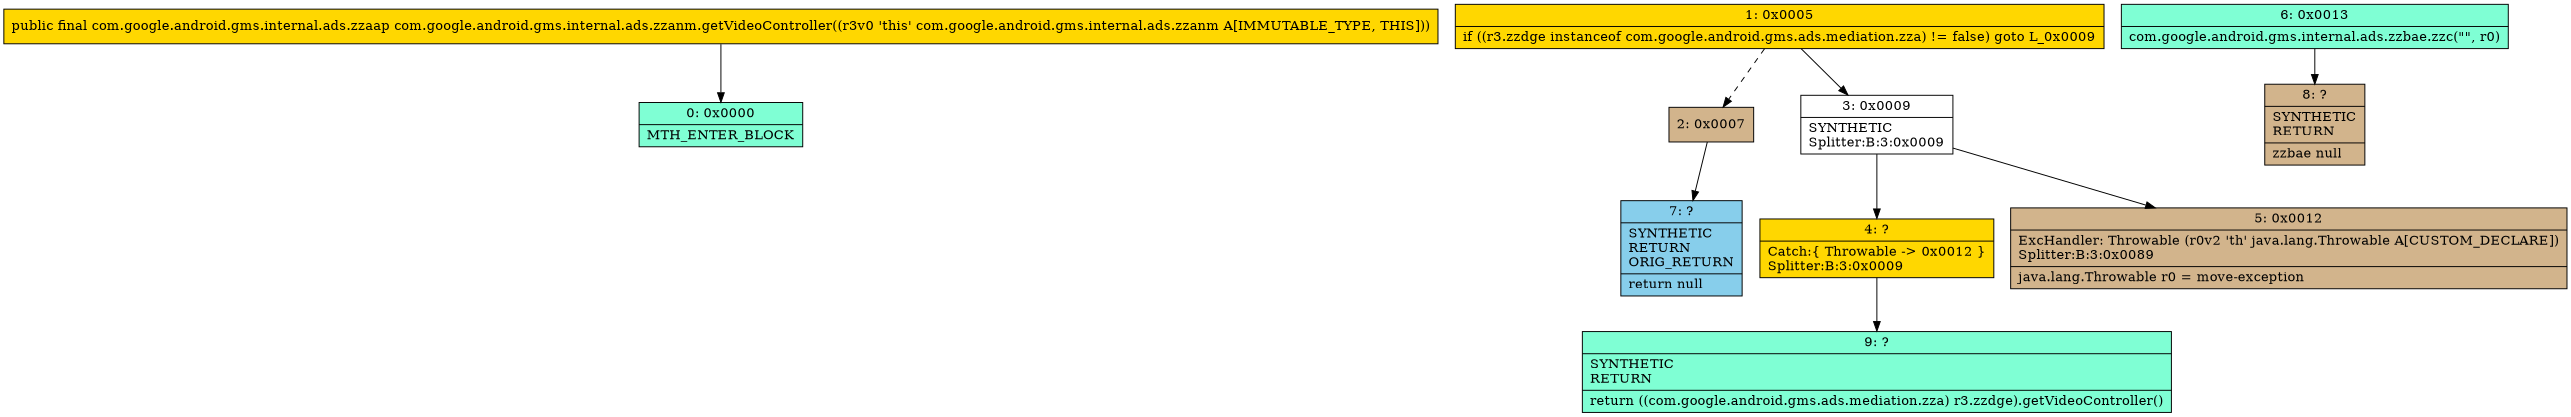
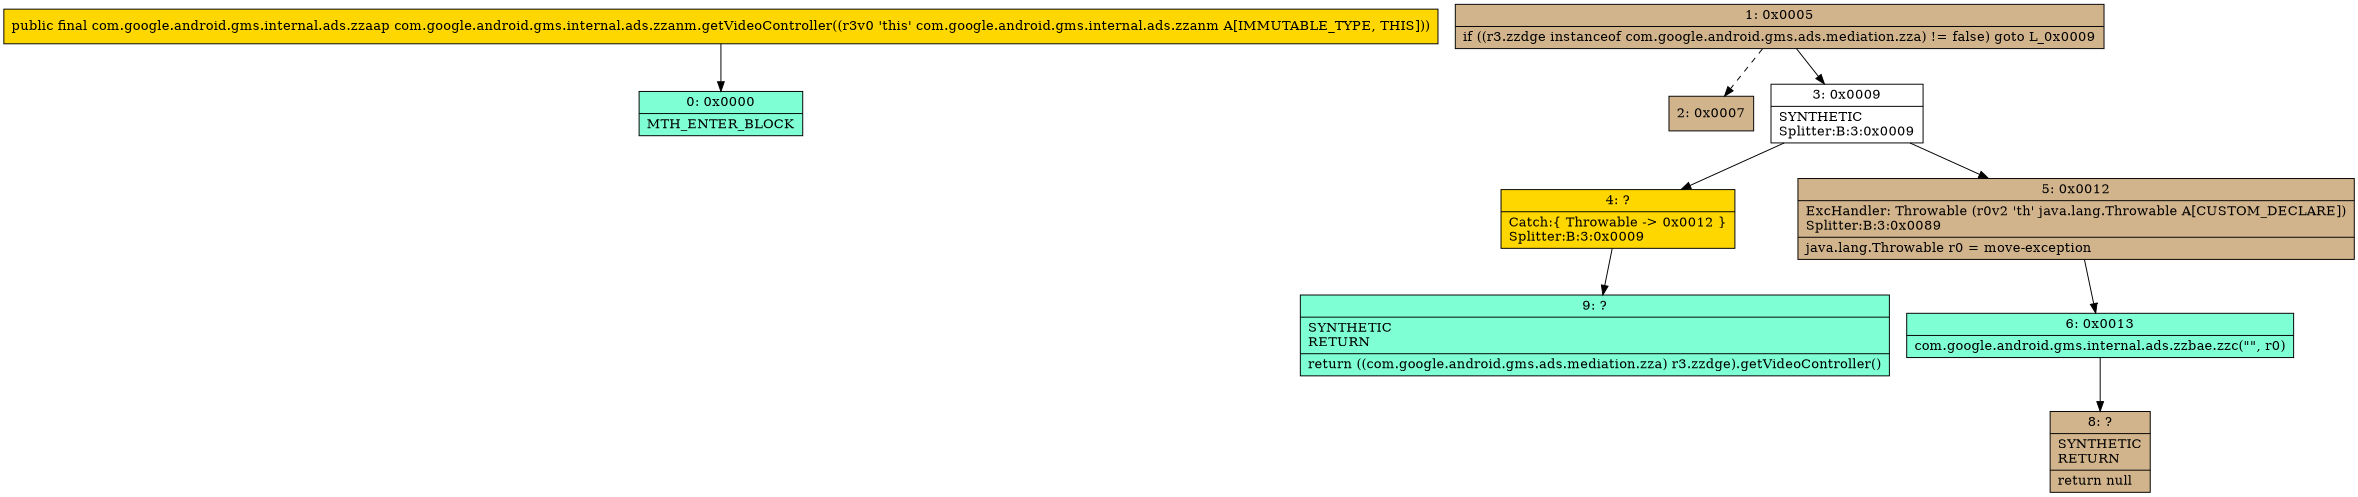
  digraph {
    node [fillcolor=aquamarine shape=record style=filled]
    n1 [label="{0\:\ 0x0000|MTH_ENTER_BLOCK\l}"]
-   n2 [fillcolor=gold label="{1\:\ 0x0005|if ((r3.zzdge instanceof com.google.android.gms.ads.mediation.zza) != false) goto L_0x0009\l}"]
+   n2 [fillcolor=tan label="{1\:\ 0x0005|if ((r3.zzdge instanceof com.google.android.gms.ads.mediation.zza) != false) goto L_0x0009\l}"]
    n3 [fillcolor=tan label="{2\:\ 0x0007}"]
    n4 [fillcolor=white label="{3\:\ 0x0009|SYNTHETIC\lSplitter:B:3:0x0009\l}"]
-   n5 [fillcolor=skyblue label="{7\:\ ?|SYNTHETIC\lRETURN\lORIG_RETURN\l|return null\l}"]
    n6 [fillcolor=gold label="{4\:\ ?|Catch:\{ Throwable \-\> 0x0012 \}\lSplitter:B:3:0x0009\l}"]
    n7 [fillcolor=tan label="{5\:\ 0x0012|ExcHandler: Throwable (r0v2 'th' java.lang.Throwable A[CUSTOM_DECLARE])\lSplitter:B:3:0x0089\l|java.lang.Throwable r0 = move\-exception\l}"]
    n8 [label="{9\:\ ?|SYNTHETIC\lRETURN\l|return ((com.google.android.gms.ads.mediation.zza) r3.zzdge).getVideoController()\l}"]
    n9 [label="{6\:\ 0x0013|com.google.android.gms.internal.ads.zzbae.zzc(\"\", r0)\l}"]
-   n10 [fillcolor=tan label="{8\:\ ?|SYNTHETIC\lRETURN\l|zzbae null\l}"]
+   n10 [fillcolor=tan label="{8\:\ ?|SYNTHETIC\lRETURN\l|return null\l}"]
    n11 [fillcolor=gold label="{public final com.google.android.gms.internal.ads.zzaap com.google.android.gms.internal.ads.zzanm.getVideoController((r3v0 'this' com.google.android.gms.internal.ads.zzanm A[IMMUTABLE_TYPE, THIS])) }"]
    n2 -> n3 [style=dashed]
    n2 -> n4
-   n3 -> n5
    n4 -> n6
    n4 -> n7
    n6 -> n8
+   n7 -> n9
    n9 -> n10
    n11 -> n1
  }
